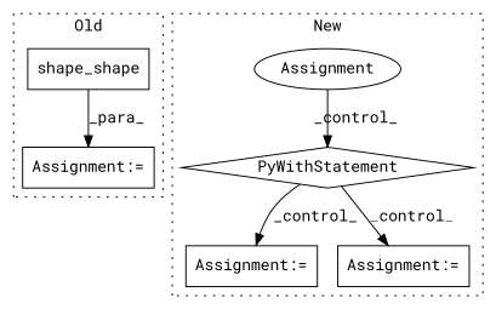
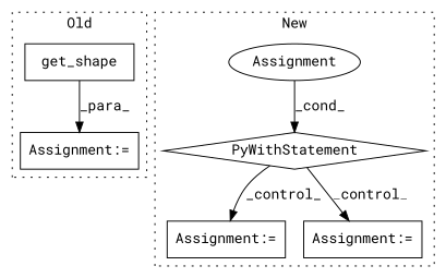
  digraph {
    fontname="Roboto Mono"
    node [a=7 fontname="Roboto Mono" l=1 shape=box]
    edge [fontname="Roboto Mono"]
-   n1 [a=32 l=11 label=shape_shape s=1410]
+   n1 [a=32 l=11 label=get_shape s=1410]
    n2 [label="Assignment:=" s=1393]
    n3 [a=104 l="10,2" label=PyWithStatement s="2862,2918" shape=diamond]
    n4 [a=42 label=Assignment shape=ellipse l=""]
    n5 [label="Assignment:=" s=3305]
    n6 [label="Assignment:=" s=2972]
    subgraph cluster_1 {
      label=Old
      style=dotted
      n1
      n2
    }
    subgraph cluster_2 {
      label=New
      style=dotted
      n3
      n4
      n5
      n6
    }
    n1 -> n2 [label=_para_]
    n3 -> n5 [label=_control_]
    n3 -> n6 [label=_control_]
-   n4 -> n3 [label=_control_]
+   n4 -> n3 [label=_cond_]
  }
